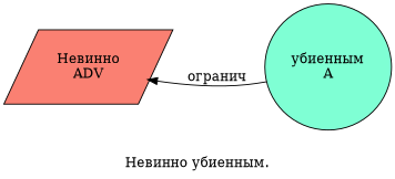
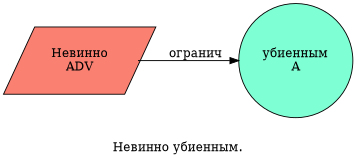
  digraph {
    label="Невинно убиенным."
    rankdir=LR
    node [penwidth=1 style=filled]
    n1 [fillcolor=salmon label="Невинно\nADV" shape=parallelogram]
    n2 [fillcolor=aquamarine label="убиенным\nA" shape=circle]
-   n2 -> n1 [label="огранич"]
+   n1 -> n2 [label="огранич"]
  }
